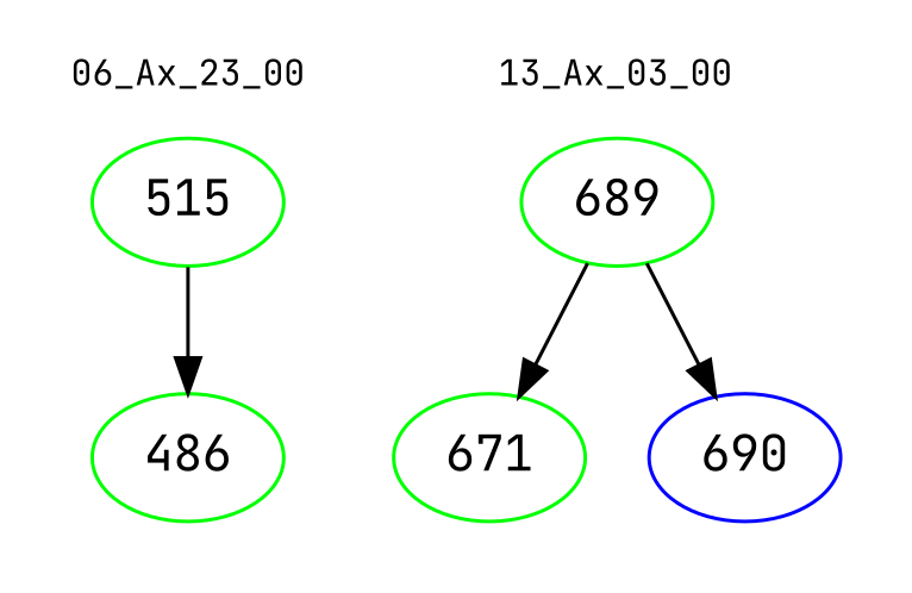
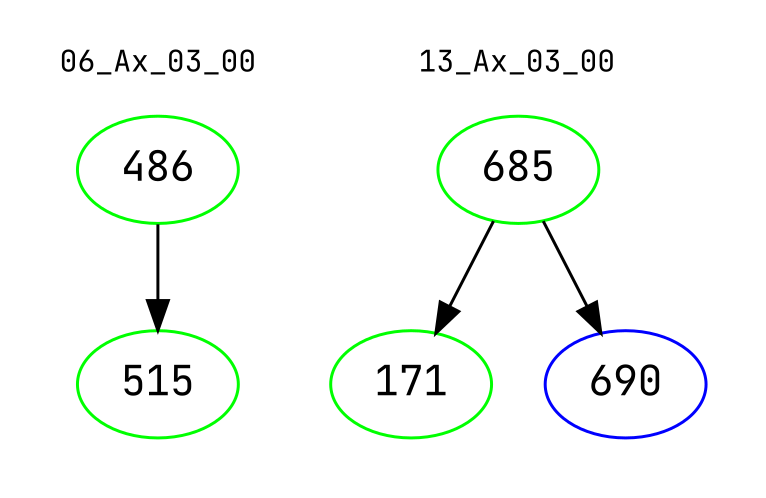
  digraph {
    fontname="JetBrains Mono"
    node [color=green fontname="JetBrains Mono"]
    edge [color=black fontname="JetBrains Mono"]
    n1 [label=486]
    n2 [label=515]
-   n3 [label=689]
-   n4 [label=671]
+   n3 [label=685]
+   n4 [label=171]
    n5 [color=blue label=690]
    subgraph cluster_1 {
      color=white
      fontsize=10
-     label="06_Ax_23_00"
+     label="06_Ax_03_00"
      n1
      n2
    }
    subgraph cluster_2 {
      color=white
      fontsize=10
      label="13_Ax_03_00"
      n3
      n4
      n5
    }
-   n2 -> n1
+   n1 -> n2
    n3 -> n4
    n3 -> n5
  }
